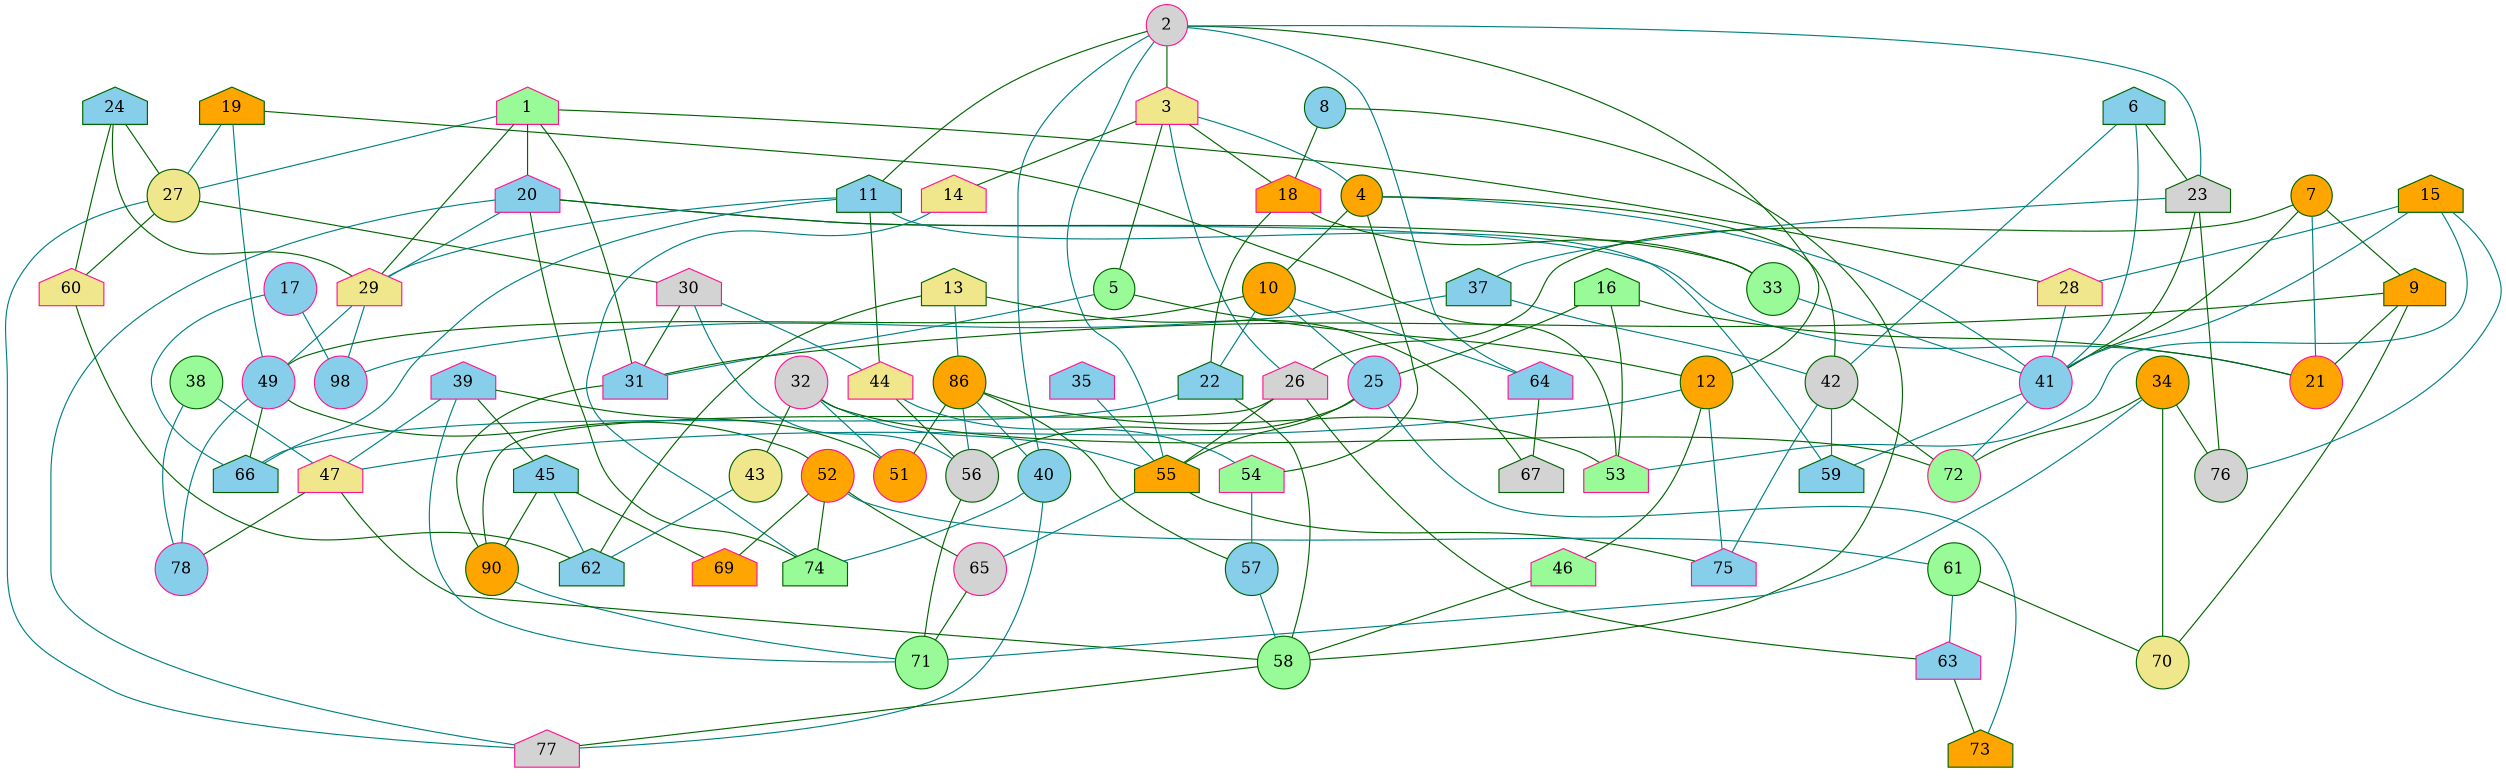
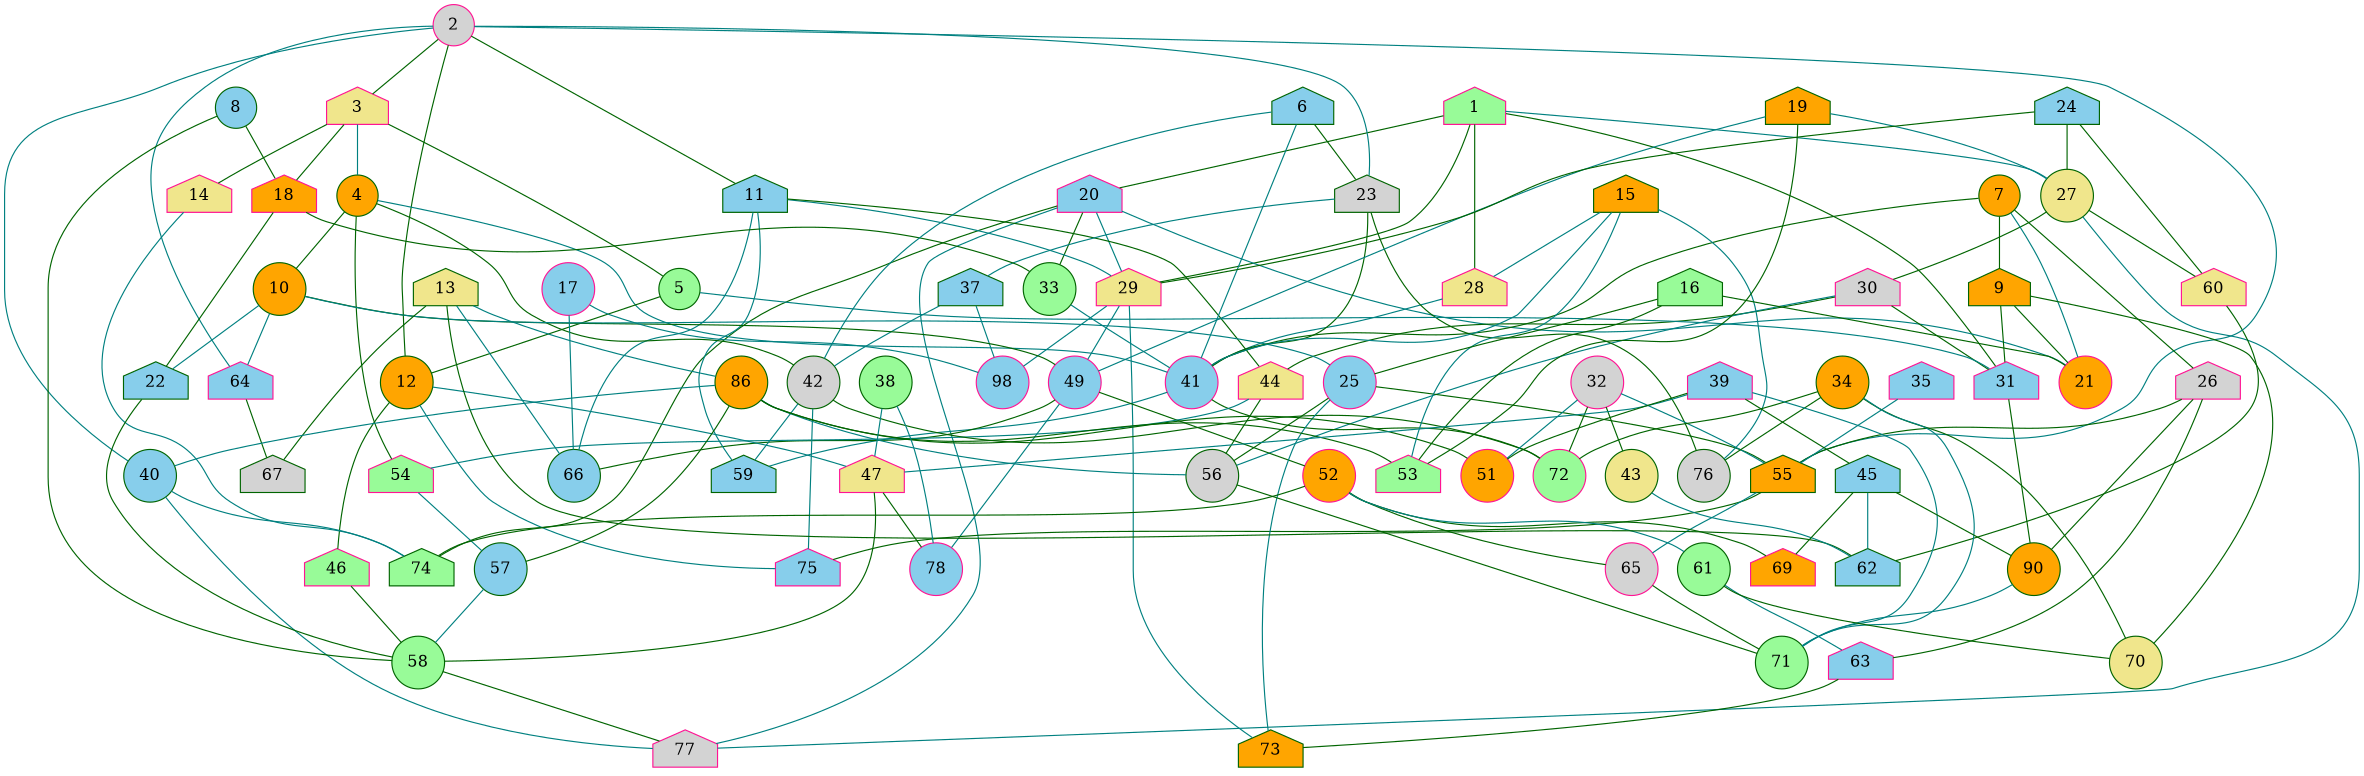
  graph {
    node [color=darkgreen fillcolor=skyblue shape=house style=filled]
    edge [color=darkgreen]
    1 [color=deeppink fillcolor=palegreen]
    20 [color=deeppink]
    27 [fillcolor=khaki shape=circle]
    28 [color=deeppink fillcolor=khaki]
    29 [color=deeppink fillcolor=khaki]
    31 [color=deeppink]
    21 [color=deeppink fillcolor=orange shape=circle]
    74 [fillcolor=palegreen]
    33 [fillcolor=palegreen shape=circle]
    77 [color=deeppink fillcolor=lightgrey]
    60 [color=deeppink fillcolor=khaki]
    30 [color=deeppink fillcolor=lightgrey]
    41 [color=deeppink shape=circle]
    49 [color=deeppink shape=circle]
    n15 [color=deeppink label=98 shape=circle]
    73 [fillcolor=orange]
    n17 [fillcolor=orange label=90 shape=circle]
    2 [color=deeppink fillcolor=lightgrey shape=circle]
    3 [color=deeppink fillcolor=khaki]
    11
    12 [fillcolor=orange shape=circle]
    23 [fillcolor=lightgrey]
    40 [shape=circle]
    55 [fillcolor=orange]
    64 [color=deeppink]
    4 [fillcolor=orange shape=circle]
    5 [fillcolor=palegreen shape=circle]
    14 [color=deeppink fillcolor=khaki]
    18 [color=deeppink fillcolor=orange]
    26 [color=deeppink fillcolor=lightgrey]
    44 [color=deeppink fillcolor=khaki]
    59
-   66
+   66 [shape=circle]
    46 [color=deeppink fillcolor=palegreen]
    47 [color=deeppink fillcolor=khaki]
    75 [color=deeppink]
    76 [fillcolor=lightgrey shape=circle]
    37
    65 [color=deeppink fillcolor=lightgrey shape=circle]
    67 [fillcolor=lightgrey]
    10 [fillcolor=orange shape=circle]
    42 [fillcolor=lightgrey shape=circle]
    54 [color=deeppink fillcolor=palegreen]
    22
    63 [color=deeppink]
    35 [color=deeppink]
    25 [color=deeppink shape=circle]
    72 [color=deeppink fillcolor=palegreen shape=circle]
    57 [shape=circle]
    6
    7 [fillcolor=orange shape=circle]
    9 [fillcolor=orange]
    70 [fillcolor=khaki shape=circle]
    8 [shape=circle]
    58 [fillcolor=palegreen shape=circle]
    56 [fillcolor=lightgrey shape=circle]
    n57 [color=deeppink label=78 shape=circle]
    52 [color=deeppink fillcolor=orange shape=circle]
    13 [fillcolor=khaki]
    n60 [fillcolor=orange label=86 shape=circle]
    62
    53 [color=deeppink fillcolor=palegreen]
    51 [color=deeppink fillcolor=orange shape=circle]
    15 [fillcolor=orange]
    16 [fillcolor=palegreen]
    17 [color=deeppink shape=circle]
    19 [fillcolor=orange]
    24
    71 [fillcolor=palegreen shape=circle]
    32 [color=deeppink fillcolor=lightgrey shape=circle]
    43 [fillcolor=khaki shape=circle]
    34 [fillcolor=orange shape=circle]
    38 [fillcolor=palegreen shape=circle]
    39 [color=deeppink]
    45
    69 [color=deeppink fillcolor=orange]
    61 [fillcolor=palegreen shape=circle]
    1 -- 20
    1 -- 27 [color=teal]
    1 -- 28
    1 -- 29
    1 -- 31
    20 -- 29 [color=teal]
    20 -- 21 [color=teal]
    20 -- 74
    20 -- 33
    20 -- 77 [color=teal]
    27 -- 77 [color=teal]
    27 -- 60
    27 -- 30
    28 -- 41 [color=teal]
    29 -- 49 [color=teal]
    29 -- n15 [color=teal]
+   29 -- 73 [color=teal]
    31 -- n17
    33 -- 41 [color=teal]
    60 -- 62
    30 -- 31
-   30 -- 44 [color=teal]
+   30 -- 44
    30 -- 56 [color=teal]
    41 -- 59 [color=teal]
-   41 -- 72 [color=teal]
+   41 -- 72
    49 -- 66
    49 -- n57 [color=teal]
    49 -- 52
    n17 -- 71 [color=teal]
    2 -- 3
    2 -- 11
    2 -- 12
    2 -- 23 [color=teal]
    2 -- 40 [color=teal]
    2 -- 55 [color=teal]
    2 -- 64 [color=teal]
    3 -- 4 [color=teal]
    3 -- 5
    3 -- 14
    3 -- 18
-   3 -- 26 [color=teal]
    11 -- 29 [color=teal]
    11 -- 44
    11 -- 59 [color=teal]
    11 -- 66 [color=teal]
    12 -- 46
    12 -- 47 [color=teal]
    12 -- 75 [color=teal]
    23 -- 41
    23 -- 76
    23 -- 37 [color=teal]
    40 -- 74 [color=teal]
    40 -- 77 [color=teal]
    55 -- 75
    55 -- 65 [color=teal]
    64 -- 67
    4 -- 41 [color=teal]
    4 -- 10
    4 -- 42
    4 -- 54
    5 -- 31 [color=teal]
    5 -- 12
    14 -- 74 [color=teal]
    18 -- 33
    18 -- 22
    26 -- n17
    26 -- 55
    26 -- 63
    44 -- 54 [color=teal]
    44 -- 56
    46 -- 58
    47 -- 58
    47 -- n57
    37 -- n15 [color=teal]
    37 -- 42 [color=teal]
    65 -- 71
    10 -- 49
    10 -- 64 [color=teal]
    10 -- 22 [color=teal]
    10 -- 25 [color=teal]
    42 -- 59 [color=teal]
    42 -- 75 [color=teal]
    42 -- 72
    54 -- 57 [color=teal]
-   22 -- 66 [color=teal]
+   13 -- 66 [color=teal]
    22 -- 58
    63 -- 73
    35 -- 55 [color=teal]
    25 -- 73 [color=teal]
    25 -- 55
    25 -- 56
    57 -- 58 [color=teal]
    6 -- 41 [color=teal]
    6 -- 23
    6 -- 42 [color=teal]
    7 -- 21 [color=teal]
    7 -- 41
    7 -- 26
    7 -- 9
    9 -- 31
    9 -- 21
    9 -- 70
    8 -- 18
    8 -- 58
    58 -- 77
    56 -- 71
    52 -- 74
    52 -- 65
    52 -- 69
    52 -- 61 [color=teal]
    13 -- 67
    13 -- n60 [color=teal]
    13 -- 62
    n60 -- 40 [color=teal]
    n60 -- 57
    n60 -- 56 [color=teal]
    n60 -- 53
    n60 -- 51
    15 -- 28 [color=teal]
    15 -- 41 [color=teal]
    15 -- 76 [color=teal]
    15 -- 53 [color=teal]
    16 -- 21
    16 -- 25
    16 -- 53
    17 -- n15 [color=teal]
    17 -- 66 [color=teal]
    19 -- 27 [color=teal]
    19 -- 49 [color=teal]
    19 -- 53
    24 -- 27
    24 -- 29
    24 -- 60
    32 -- 55 [color=teal]
    32 -- 72
    32 -- 51 [color=teal]
    32 -- 43
    43 -- 62 [color=teal]
    34 -- 76
    34 -- 72
    34 -- 70
    34 -- 71 [color=teal]
    38 -- 47 [color=teal]
    38 -- n57 [color=teal]
    39 -- 47 [color=teal]
    39 -- 51
    39 -- 71 [color=teal]
    39 -- 45
    45 -- n17
    45 -- 62 [color=teal]
    45 -- 69
    61 -- 63 [color=teal]
    61 -- 70
  }
